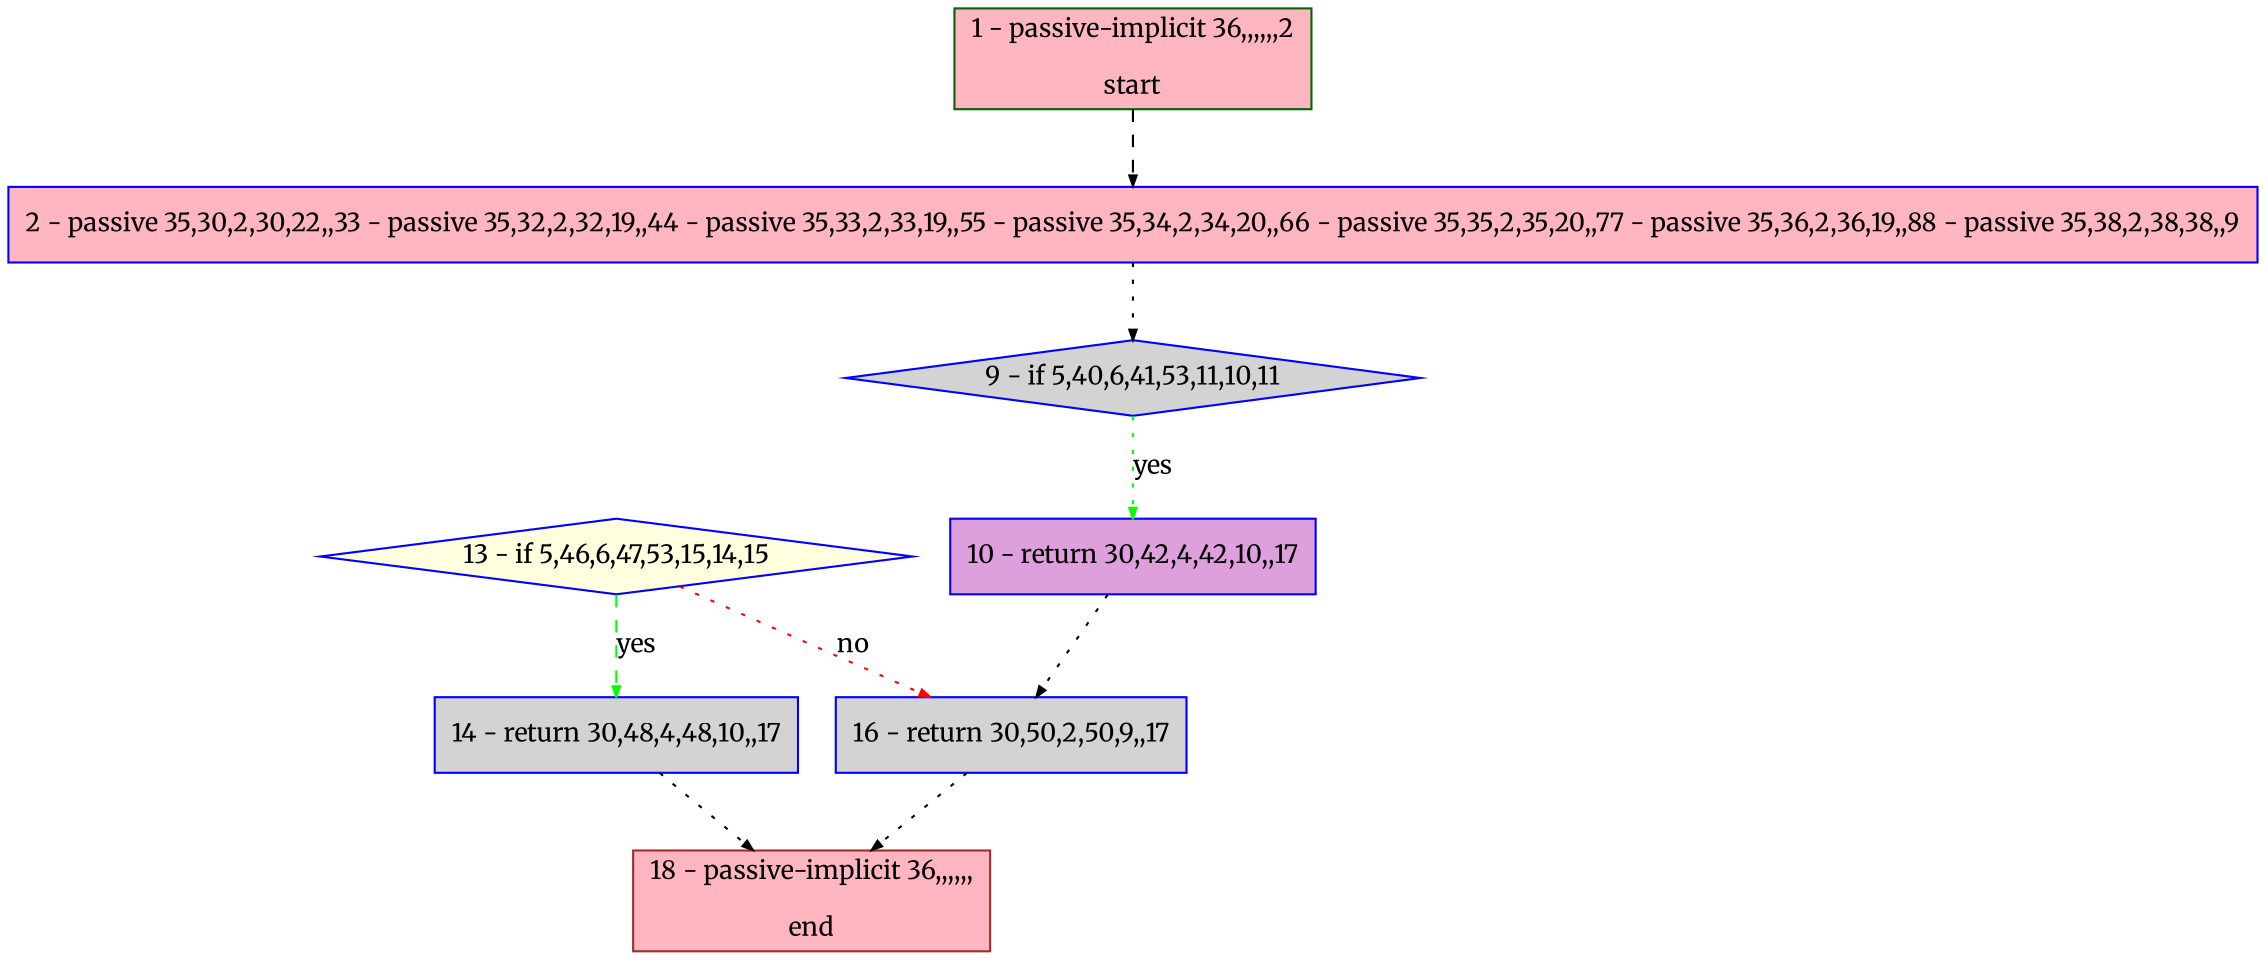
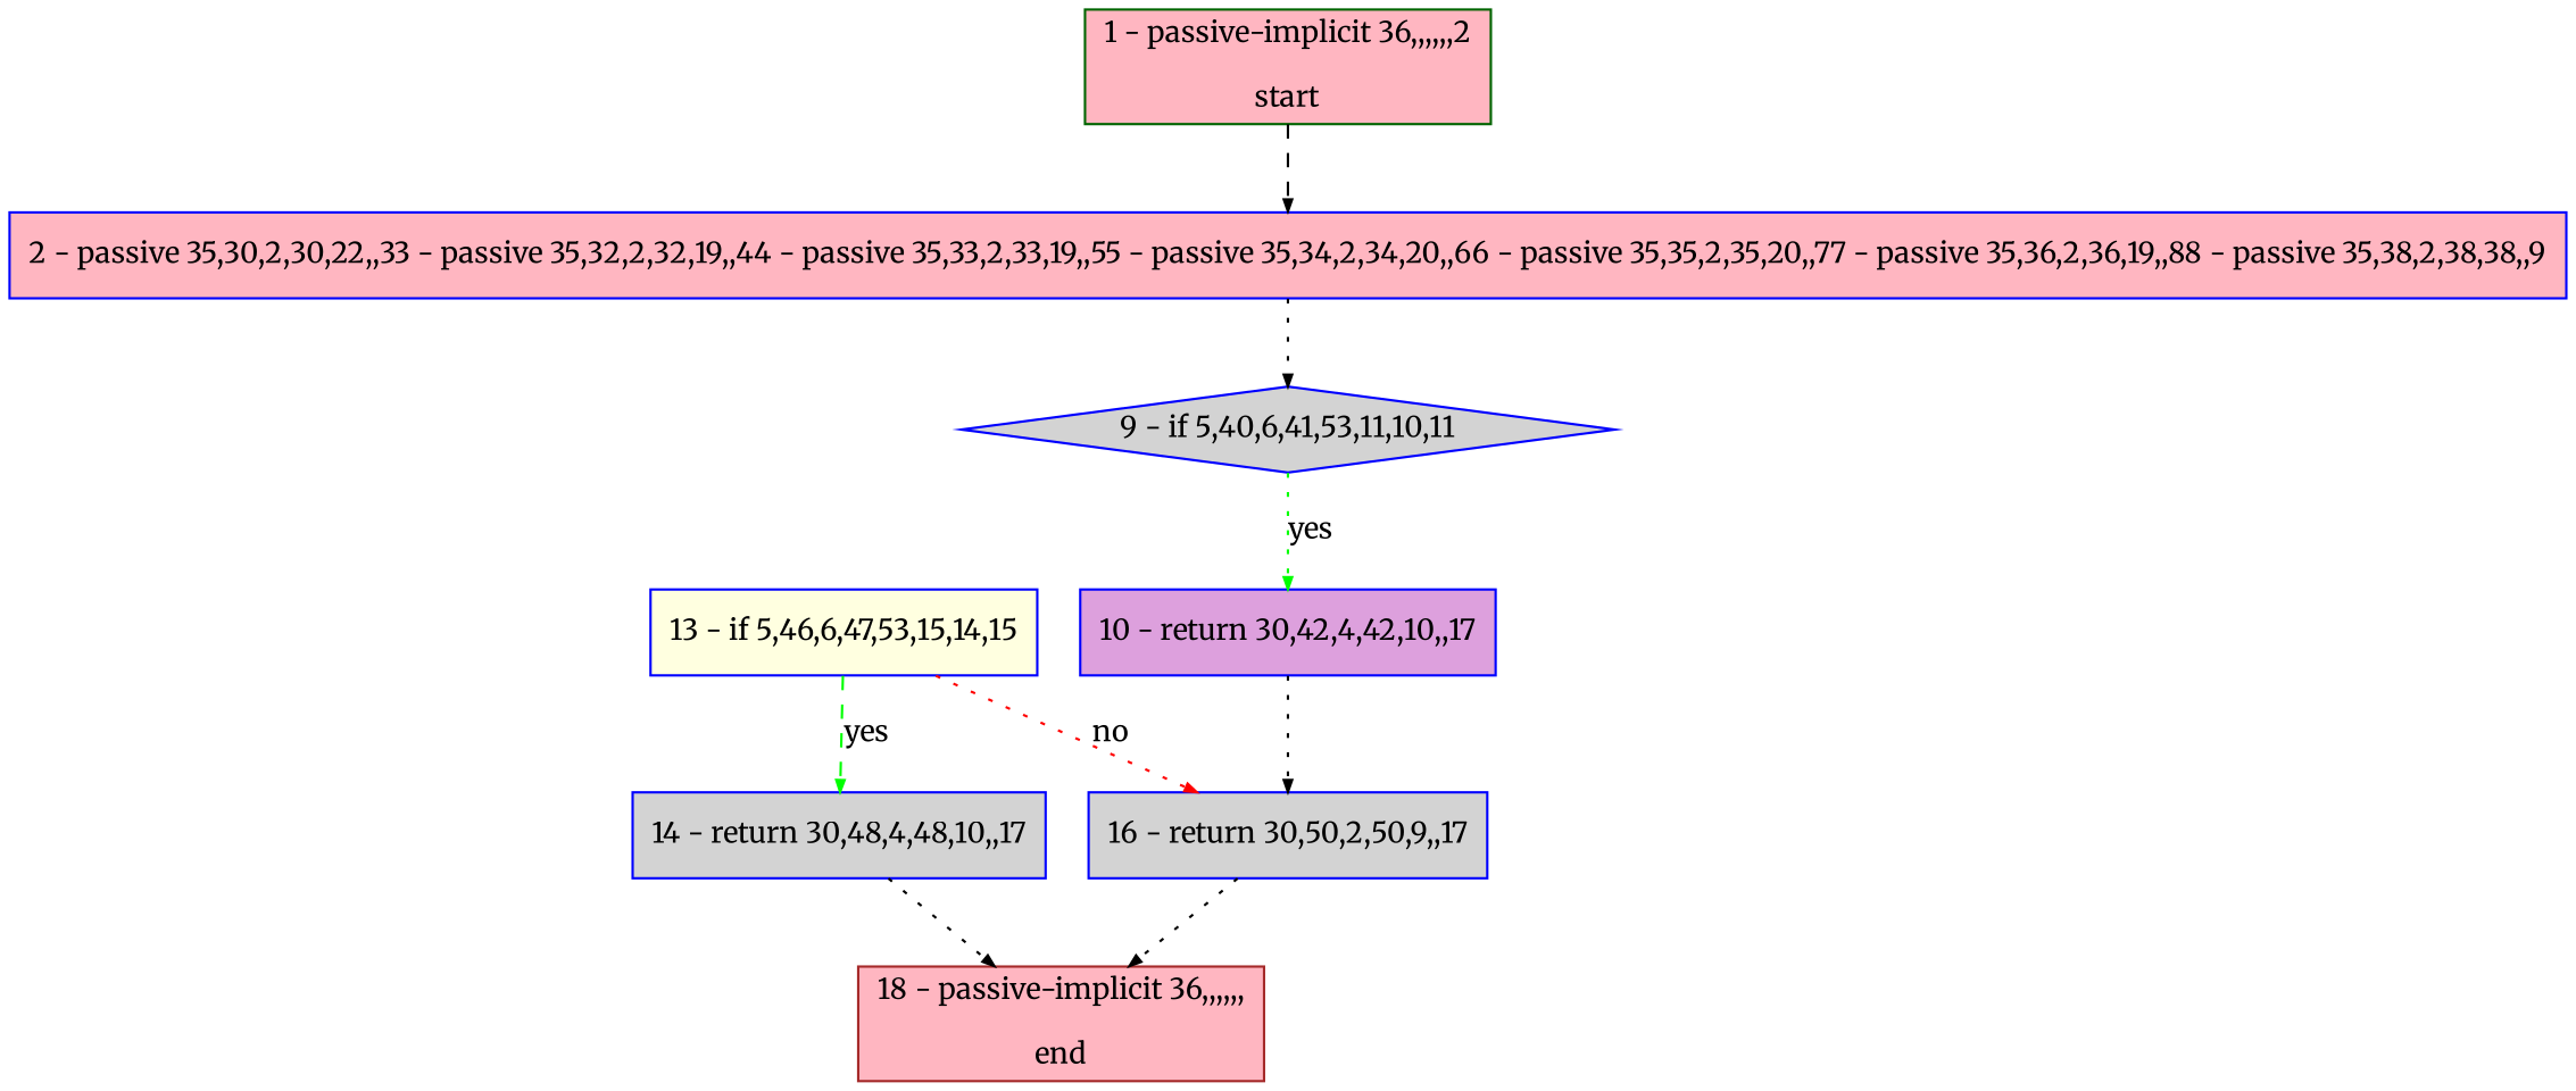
  digraph {
    bgcolor=white
    compound=true
    fillcolor="#FFFFCC"
    fontname=Merriweather
    fontsize=12
    pack=true
    packmode=clust
    style="rounded,filled"
    node [color="#0000ff" compound=true fillcolor=lightpink fixedsize=false fontname=Merriweather fontsize=12 node_initialized=no shape=box style=filled]
    edge [arrowhead=normal arrowsize=0.5 arrowtail=none color="#000000" compound=true dir=forward fontcolor=black fontname=Merriweather fontsize=12 style=dotted]
    n1 [label="2 - passive 35,30,2,30,22,,33 - passive 35,32,2,32,19,,44 - passive 35,33,2,33,19,,55 - passive 35,34,2,34,20,,66 - passive 35,35,2,35,20,,77 - passive 35,36,2,36,19,,88 - passive 35,38,2,38,38,,9"]
    n2 [fillcolor=lightgrey label="9 - if 5,40,6,41,53,11,10,11" shape=diamond]
    n3 [fillcolor=plum label="10 - return 30,42,4,42,10,,17"]
    n4 [color="#006400" label="1 - passive-implicit 36,,,,,,2\n\nstart"]
    n5 [fillcolor=lightgrey label="16 - return 30,50,2,50,9,,17"]
    n6 [color="#a52a2a" label="18 - passive-implicit 36,,,,,,\n\nend"]
-   n7 [fillcolor=lightyellow label="13 - if 5,46,6,47,53,15,14,15" shape=diamond]
+   n7 [fillcolor=lightyellow label="13 - if 5,46,6,47,53,15,14,15"]
    n8 [fillcolor=lightgrey label="14 - return 30,48,4,48,10,,17"]
    n1 -> n2
    n2 -> n3 [color="#00ff00" label=yes]
    n3 -> n5
    n4 -> n1 [style=dashed]
    n5 -> n6
    n7 -> n5 [color="#ff0000" label=no]
    n7 -> n8 [color="#00ff00" label=yes style=dashed]
    n8 -> n6
  }
